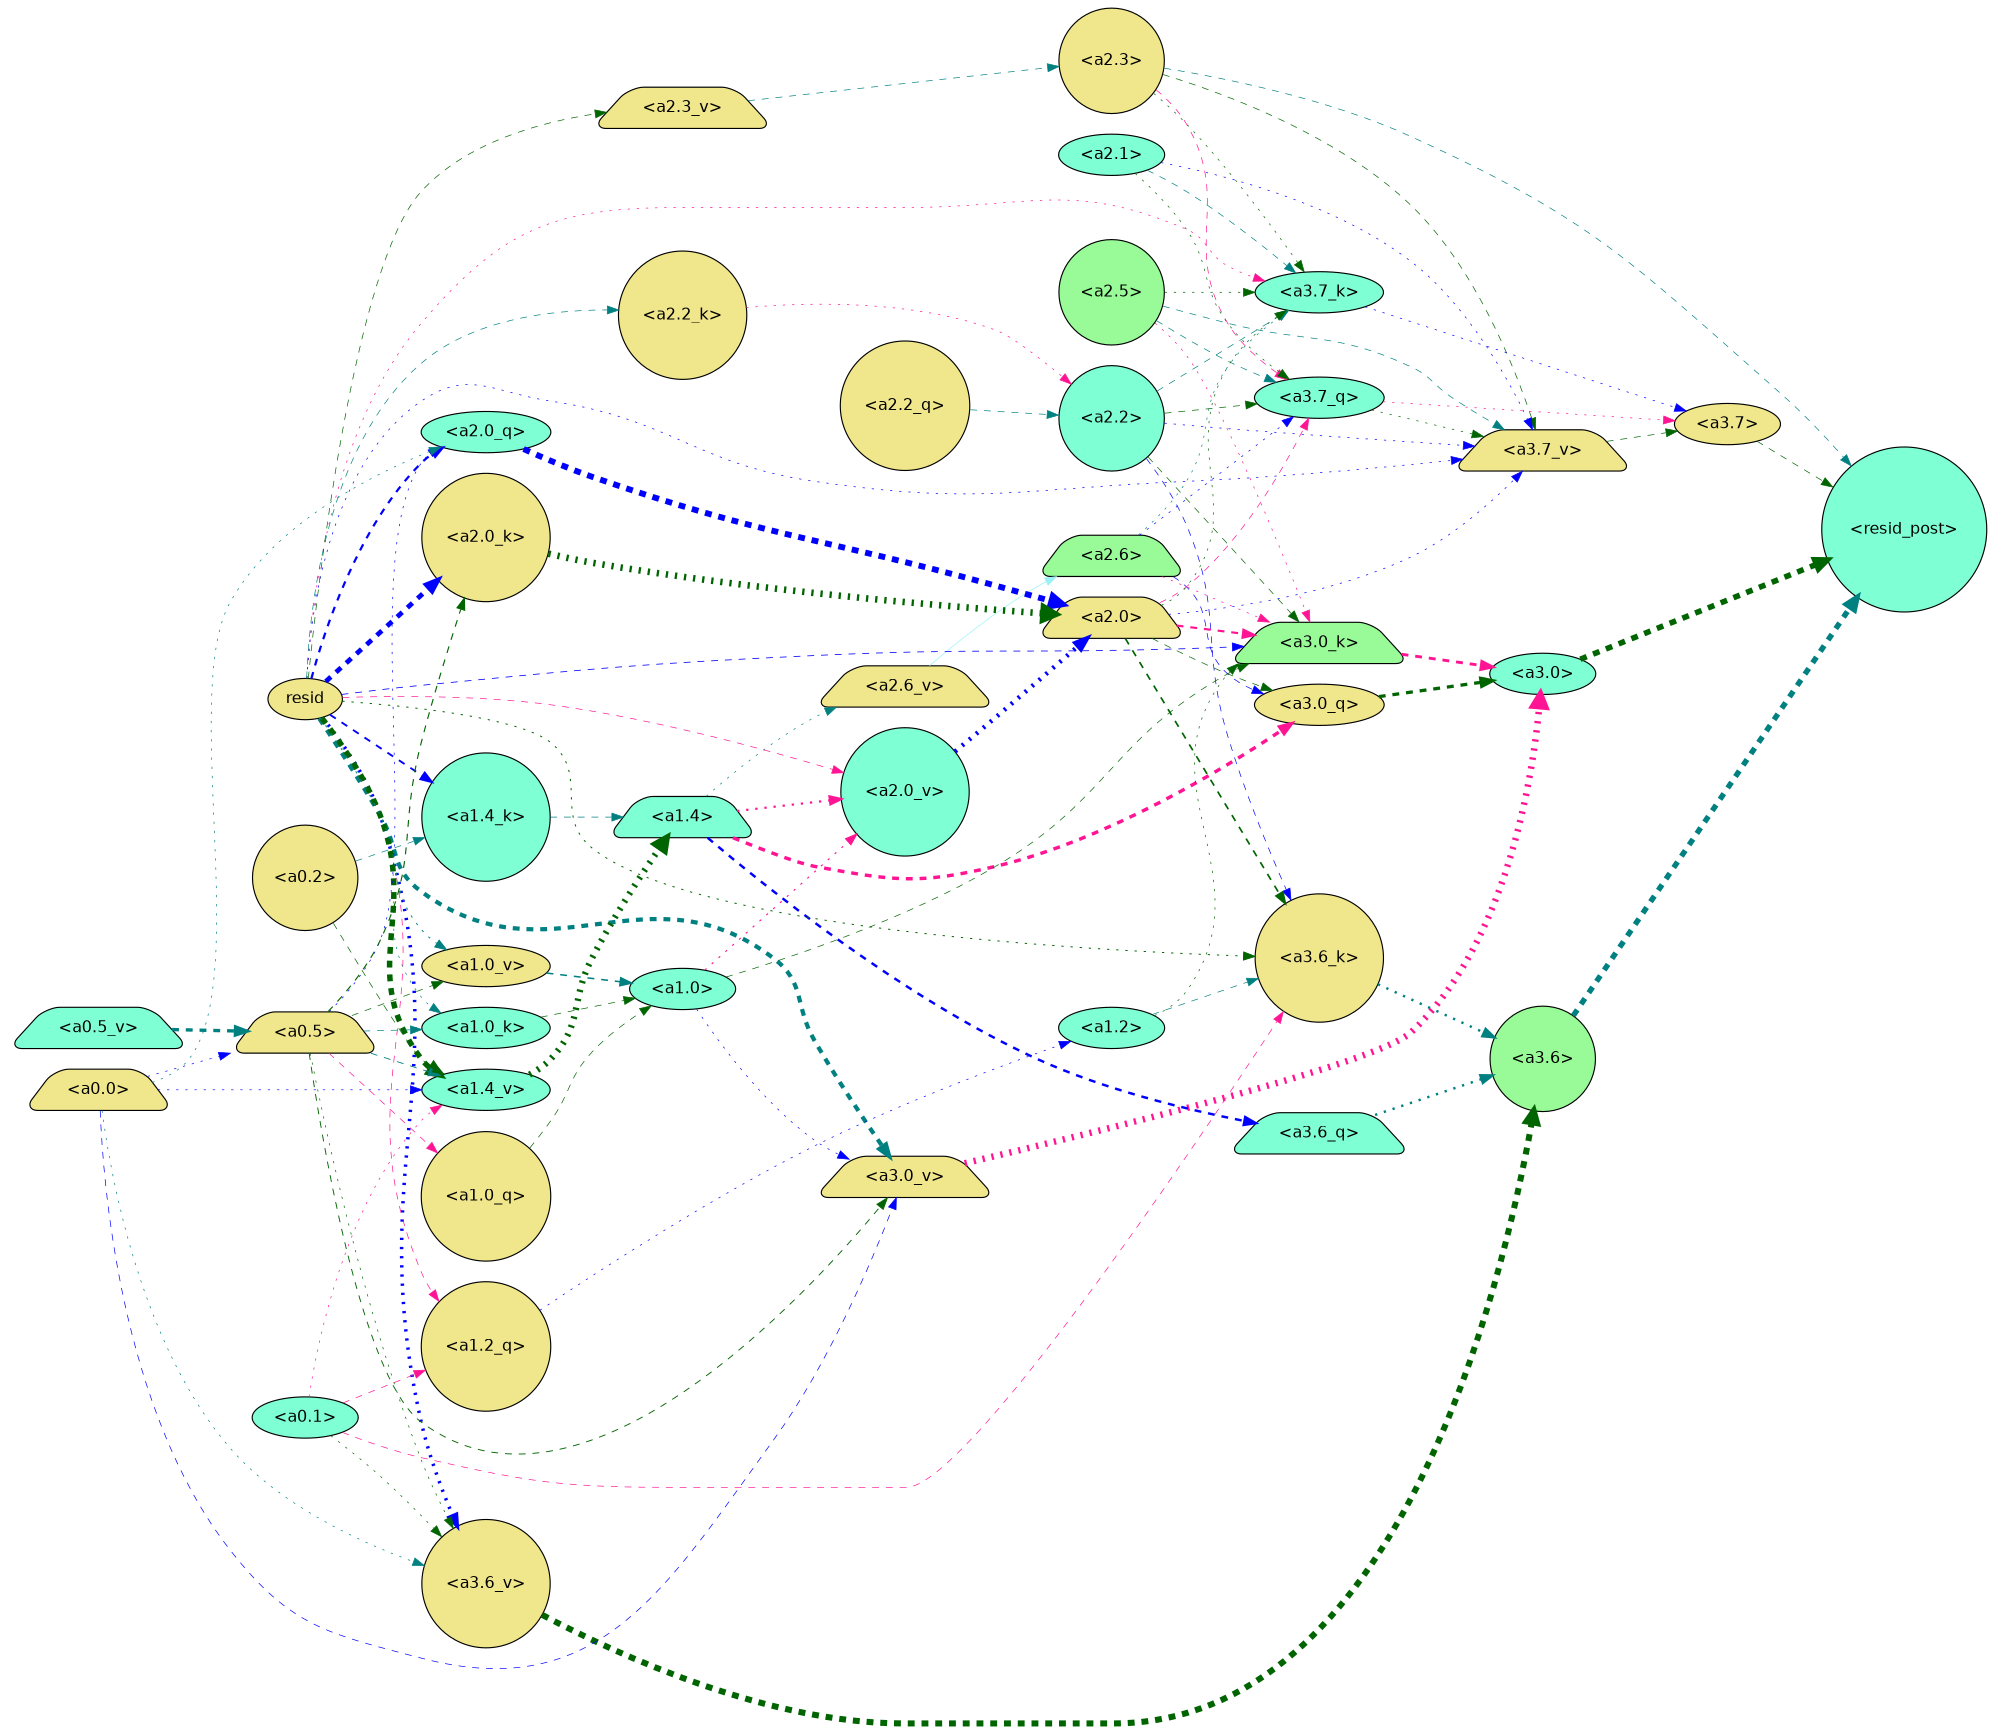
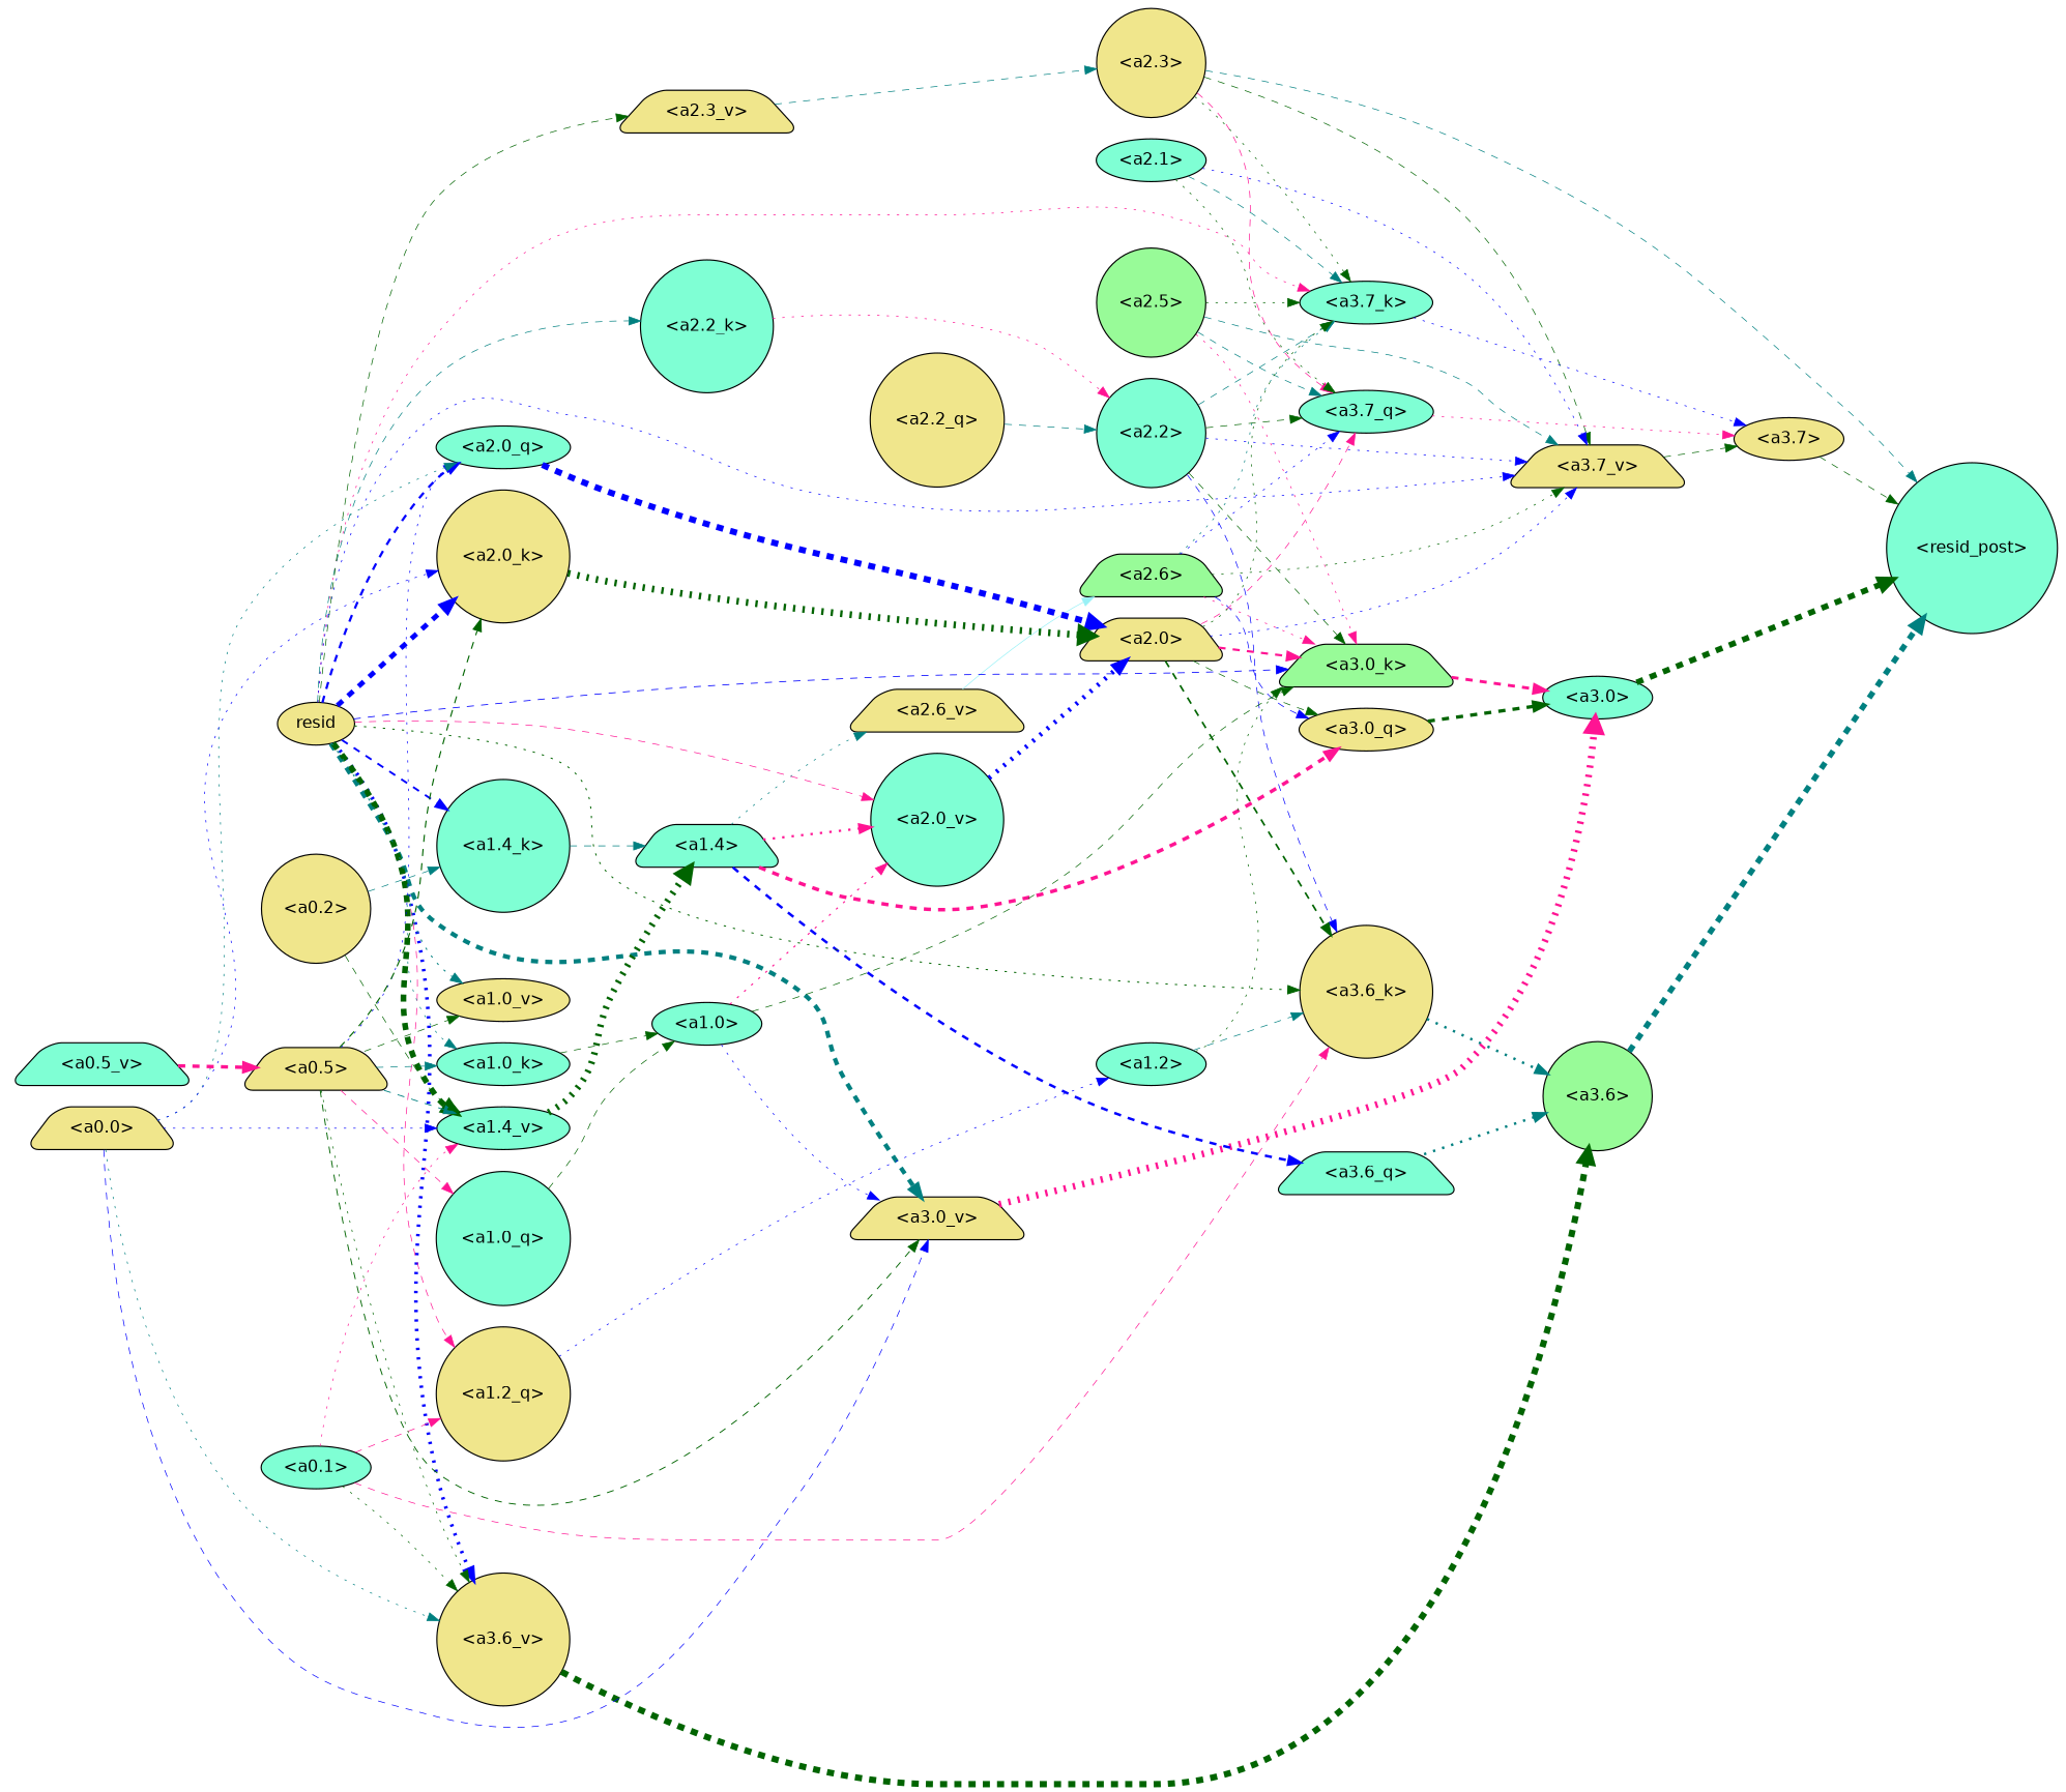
  strict digraph {
    rankdir=LR
    splines=true
    node [color=black fillcolor=khaki fontname=Helvetica shape=circle style="filled, rounded"]
    edge [color=darkgreen penwidth=0.6 style=dashed]
    "<a3.7>" [shape=ellipse]
    "<resid_post>" [fillcolor=aquamarine]
    "<a3.6>" [fillcolor=palegreen]
    "<a3.0>" [fillcolor=aquamarine shape=ellipse]
    "<a2.3>"
    "<a3.7_q>" [fillcolor=aquamarine shape=ellipse]
    "<a3.7_k>" [fillcolor=aquamarine shape=ellipse]
    "<a3.7_v>" [shape=trapezium]
    "<a3.6_q>" [fillcolor=aquamarine shape=trapezium]
    "<a3.0_q>" [shape=ellipse]
    "<a3.6_k>"
    "<a3.0_k>" [fillcolor=palegreen shape=trapezium]
    "<a3.6_v>"
    "<a3.0_v>" [shape=trapezium]
    "<a2.6>" [fillcolor=palegreen shape=trapezium]
    "<a2.5>" [fillcolor=palegreen]
    "<a2.2>" [fillcolor=aquamarine]
    "<a2.1>" [fillcolor=aquamarine shape=ellipse]
    "<a2.0>" [shape=trapezium]
    "<a1.4>" [fillcolor=aquamarine shape=trapezium]
    "<a2.6_v>" [shape=trapezium]
    "<a2.0_v>" [fillcolor=aquamarine]
    n23 [label=resid shape=ellipse]
    "<a2.0_q>" [fillcolor=aquamarine shape=ellipse]
-   "<a2.2_k>"
+   "<a2.2_k>" [fillcolor=aquamarine]
    "<a2.0_k>"
    "<a2.3_v>" [shape=trapezium]
    "<a1.2_q>"
    "<a1.4_k>" [fillcolor=aquamarine]
    "<a1.0_k>" [fillcolor=aquamarine shape=ellipse]
    "<a1.4_v>" [fillcolor=aquamarine shape=ellipse]
    "<a1.0_v>" [shape=ellipse]
    "<a1.2>" [fillcolor=aquamarine shape=ellipse]
    "<a1.0>" [fillcolor=aquamarine shape=ellipse]
    "<a0.1>" [fillcolor=aquamarine shape=ellipse]
    "<a0.5>" [shape=trapezium]
-   "<a1.0_q>"
+   "<a1.0_q>" [fillcolor=aquamarine]
    "<a0.0>" [shape=trapezium]
    "<a2.2_q>"
    "<a0.2>"
    "<a0.5_v>" [fillcolor=aquamarine shape=trapezium]
    "<a3.7>" -> "<resid_post>"
    "<a3.6>" -> "<resid_post>" [color=teal penwidth=4.7534414529800415]
    "<a3.0>" -> "<resid_post>" [penwidth=4.898576855659485]
    "<a2.3>" -> "<resid_post>" [color=teal]
    "<a2.3>" -> "<a3.7_q>" [color=deeppink]
    "<a2.3>" -> "<a3.7_k>" [style=dotted]
    "<a2.3>" -> "<a3.7_v>"
    "<a3.7_q>" -> "<a3.7>" [color=deeppink style=dotted]
    "<a3.7_k>" -> "<a3.7>" [color=blue style=dotted]
    "<a3.7_v>" -> "<a3.7>"
    "<a3.6_q>" -> "<a3.6>" [color=teal penwidth=2.160832464694977 style=dotted]
    "<a3.0_q>" -> "<a3.0>" [penwidth=2.870753765106201]
    "<a3.6_k>" -> "<a3.6>" [color=teal penwidth=2.13908451795578 style=dotted]
    "<a3.0_k>" -> "<a3.0>" [color=deeppink penwidth=2.520303964614868]
    "<a3.6_v>" -> "<a3.6>" [penwidth=5.297133803367615]
    "<a3.0_v>" -> "<a3.0>" [color=deeppink penwidth=5.680712580680847 style=dotted]
    "<a2.6>" -> "<a3.7_q>" [color=blue style=dotted]
    "<a2.6>" -> "<a3.7_k>" [color=teal style=dotted]
-   "<a3.7_q>" -> "<a3.7_v>" [style=dotted]
+   "<a2.6>" -> "<a3.7_v>" [style=dotted]
    "<a2.6>" -> "<a3.0_q>" [color=blue]
    "<a2.6>" -> "<a3.0_k>" [color=deeppink style=dotted]
    "<a2.5>" -> "<a3.7_q>" [color=teal]
    "<a2.5>" -> "<a3.7_k>" [style=dotted]
    "<a2.5>" -> "<a3.7_v>" [color=teal]
    "<a2.5>" -> "<a3.0_k>" [color=deeppink style=dotted]
    "<a2.2>" -> "<a3.7_q>"
    "<a2.2>" -> "<a3.7_k>" [color=teal]
    "<a2.2>" -> "<a3.7_v>" [color=blue style=dotted]
    "<a2.2>" -> "<a3.6_k>" [color=blue]
    "<a2.2>" -> "<a3.0_k>"
    "<a2.1>" -> "<a3.7_q>" [style=dotted]
    "<a2.1>" -> "<a3.7_k>" [color=teal]
    "<a2.1>" -> "<a3.7_v>" [color=blue style=dotted]
    "<a2.0>" -> "<a3.7_q>" [color=deeppink]
    "<a2.0>" -> "<a3.7_k>" [style=dotted]
    "<a2.0>" -> "<a3.7_v>" [color=blue style=dotted]
    "<a2.0>" -> "<a3.0_q>"
    "<a2.0>" -> "<a3.6_k>" [penwidth=1.4784413101151586]
    "<a2.0>" -> "<a3.0_k>" [color=deeppink penwidth=1.8858084231615067]
    "<a1.4>" -> "<a3.6_q>" [color=blue penwidth=2.149975523352623]
    "<a1.4>" -> "<a3.0_q>" [color=deeppink penwidth=3.0018038749694824]
    "<a1.4>" -> "<a2.6_v>" [color=teal style=dotted]
    "<a1.4>" -> "<a2.0_v>" [color=deeppink penwidth=1.925402581691742 style=dotted]
    "<a2.6_v>" -> "<a2.6>" [color="#99f1f6" style=""]
    "<a2.0_v>" -> "<a2.0>" [color=blue penwidth=3.9731863737106323 style=dotted]
    n23 -> "<a3.7_k>" [color=deeppink style=dotted]
    n23 -> "<a3.7_v>" [color=blue style=dotted]
    n23 -> "<a3.6_k>" [penwidth=0.8552796393632889 style=dotted]
    n23 -> "<a3.0_k>" [color=blue penwidth=0.691851794719696]
    n23 -> "<a3.6_v>" [color=blue penwidth=3.067279100418091 style=dotted]
    n23 -> "<a3.0_v>" [color=teal penwidth=3.6927278637886047]
    n23 -> "<a2.0_v>" [color=deeppink]
    n23 -> "<a2.0_q>" [color=blue penwidth=1.944248914718628]
    n23 -> "<a2.2_k>" [color=teal]
    n23 -> "<a2.0_k>" [color=blue penwidth=4.198909968137741]
    n23 -> "<a2.3_v>"
    n23 -> "<a1.2_q>" [color=deeppink]
    n23 -> "<a1.4_k>" [color=blue penwidth=1.6299549341201782]
    n23 -> "<a1.0_k>" [color=teal style=dotted]
    n23 -> "<a1.4_v>" [penwidth=4.780120432376862]
    n23 -> "<a1.0_v>" [color=teal penwidth=0.8886437299661338 style=dotted]
    "<a2.0_q>" -> "<a2.0>" [color=blue penwidth=5.1847569942474365]
    "<a2.2_k>" -> "<a2.2>" [color=deeppink penwidth=0.6149471998214722 style=dotted]
    "<a2.0_k>" -> "<a2.0>" [penwidth=5.773491740226746 style=dotted]
    "<a2.3_v>" -> "<a2.3>" [color=teal]
    "<a1.2_q>" -> "<a1.2>" [color=blue style=dotted]
    "<a1.4_k>" -> "<a1.4>" [color=teal]
    "<a1.0_k>" -> "<a1.0>"
    "<a1.4_v>" -> "<a1.4>" [penwidth=5.565408229827881 style=dotted]
-   "<a1.0_v>" -> "<a1.0>" [color=teal penwidth=1.3358666002750397]
    "<a1.2>" -> "<a3.6_k>" [color=teal]
    "<a1.2>" -> "<a3.0_k>" [style=dotted]
    "<a1.0>" -> "<a3.0_k>"
    "<a1.0>" -> "<a3.0_v>" [color=blue style=dotted]
    "<a1.0>" -> "<a2.0_v>" [color=deeppink penwidth=0.9920598268508911 style=dotted]
    "<a0.1>" -> "<a3.6_k>" [color=deeppink]
    "<a0.1>" -> "<a3.6_v>" [style=dotted]
    "<a0.1>" -> "<a1.2_q>" [color=deeppink]
    "<a0.1>" -> "<a1.4_v>" [color=deeppink style=dotted]
    "<a0.5>" -> "<a3.6_v>" [style=dotted]
    "<a0.5>" -> "<a3.0_v>" [penwidth=0.8028683364391327]
    "<a0.5>" -> "<a2.0_q>" [color=blue style=dotted]
    "<a0.5>" -> "<a2.0_k>" [penwidth=0.9883035719394684]
    "<a0.5>" -> "<a1.0_k>" [color=teal]
    "<a0.5>" -> "<a1.4_v>" [color=teal penwidth=0.7686666250228882]
    "<a0.5>" -> "<a1.0_v>"
    "<a0.5>" -> "<a1.0_q>" [color=deeppink]
    "<a1.0_q>" -> "<a1.0>"
    "<a0.0>" -> "<a3.6_v>" [color=teal style=dotted]
    "<a0.0>" -> "<a3.0_v>" [color=blue]
    "<a0.0>" -> "<a2.0_q>" [color=teal style=dotted]
-   "<a0.0>" -> "<a0.5>" [color=blue style=dotted]
+   "<a0.0>" -> "<a2.0_k>" [color=blue style=dotted]
    "<a0.0>" -> "<a1.4_v>" [color=blue style=dotted]
    "<a2.2_q>" -> "<a2.2>" [color=teal]
    "<a0.2>" -> "<a1.4_k>" [color=teal]
    "<a0.2>" -> "<a1.4_v>"
-   "<a0.5_v>" -> "<a0.5>" [color=teal penwidth=2.9294926524162292]
+   "<a0.5_v>" -> "<a0.5>" [color=deeppink penwidth=2.9294926524162292]
  }
